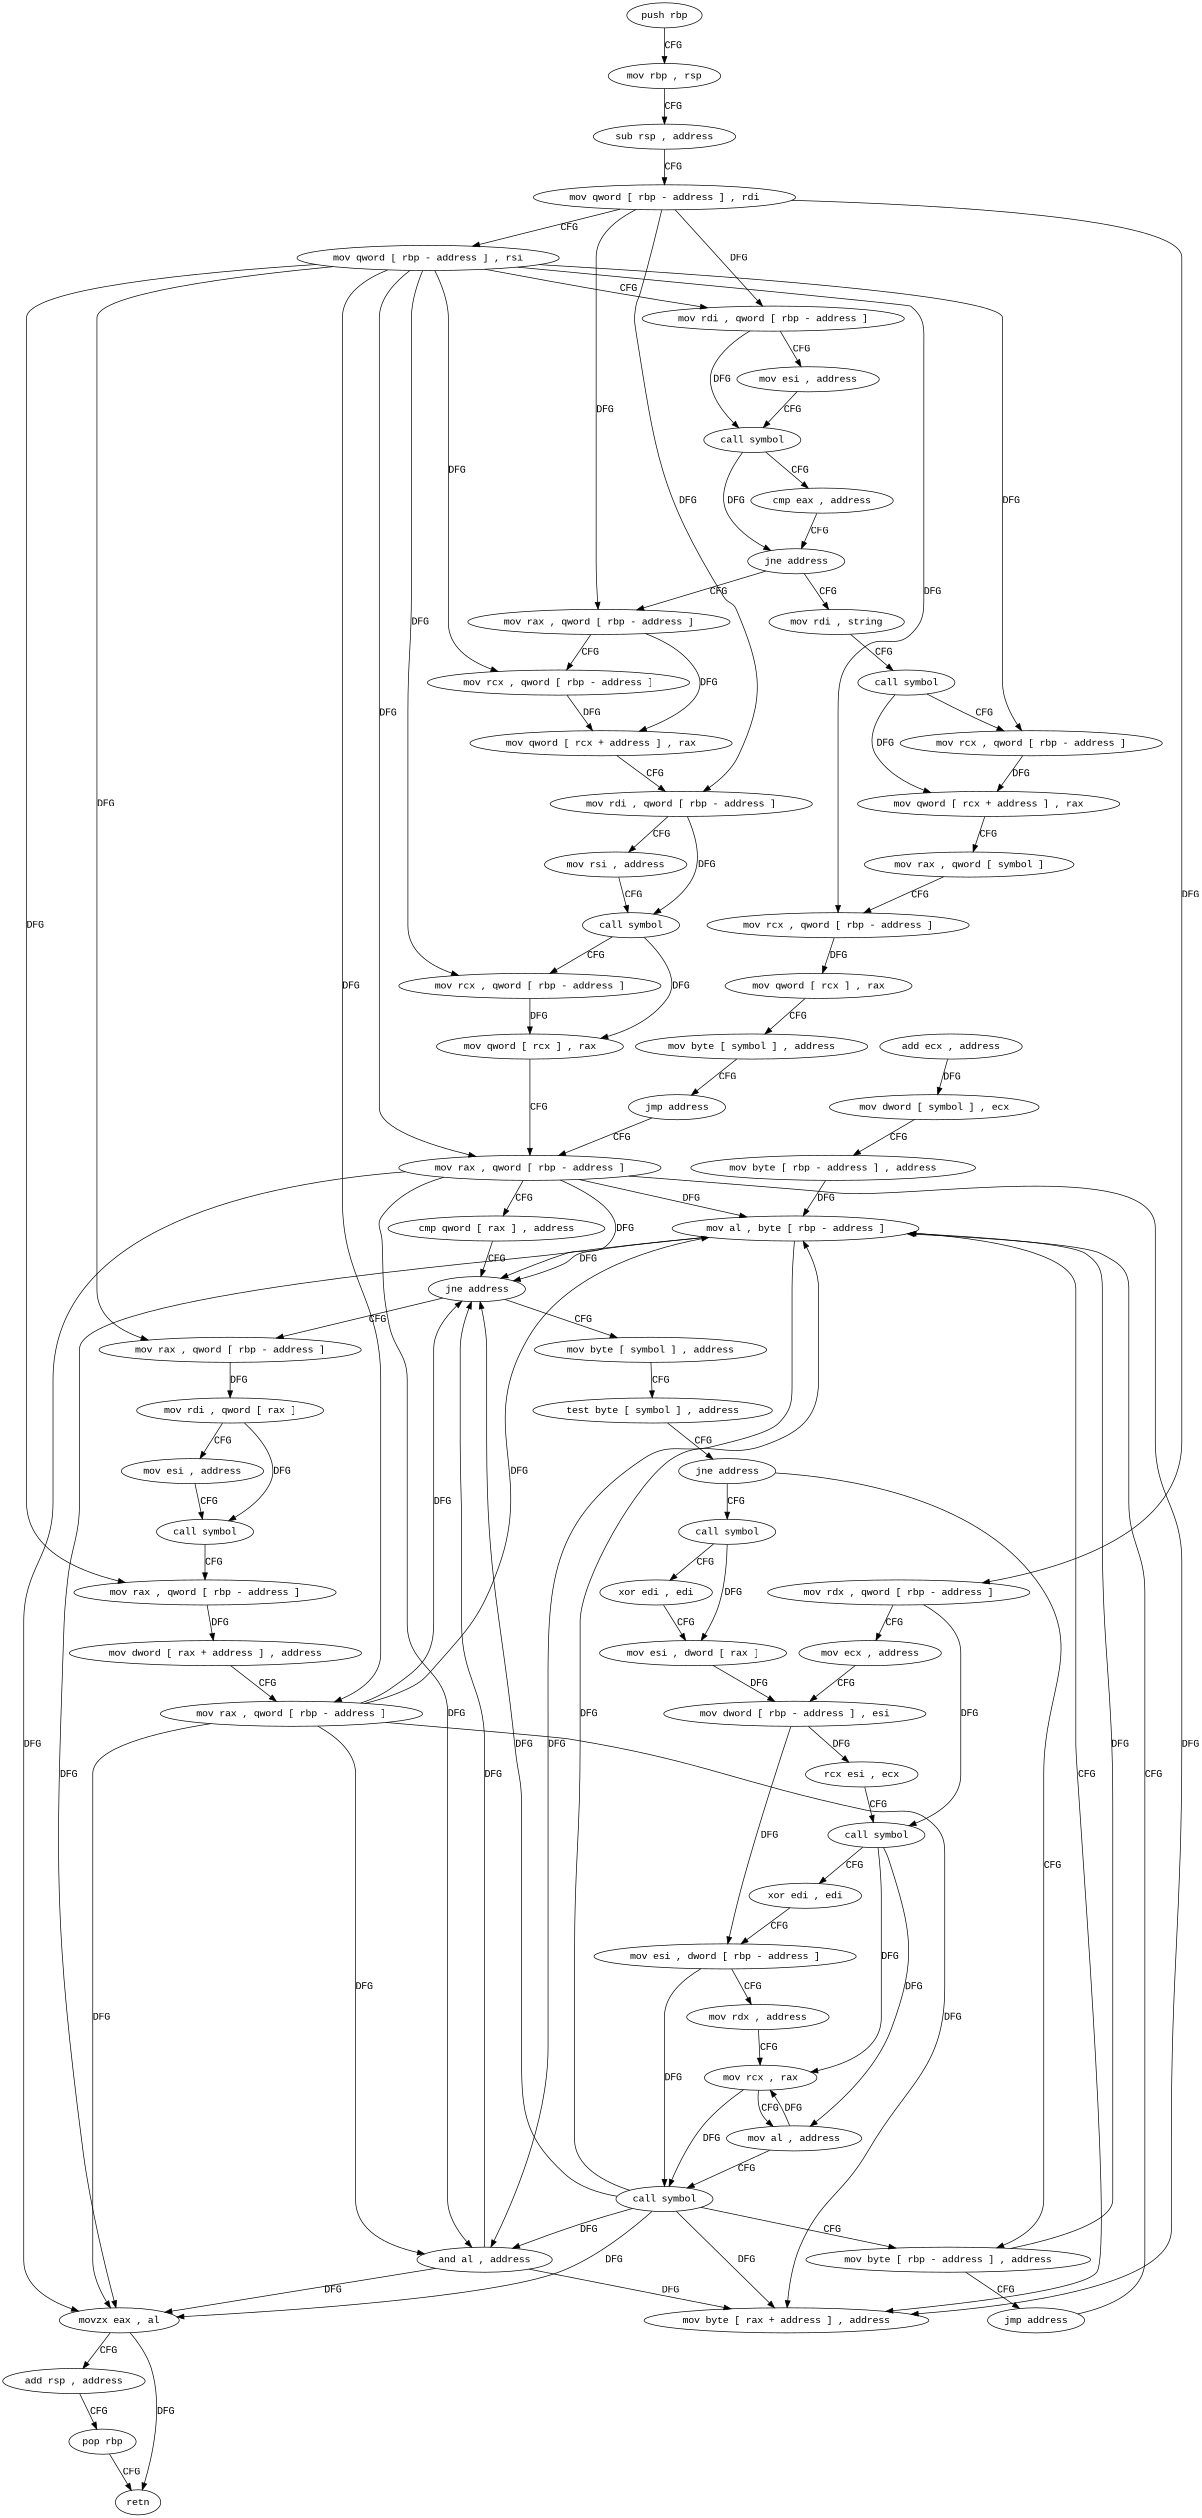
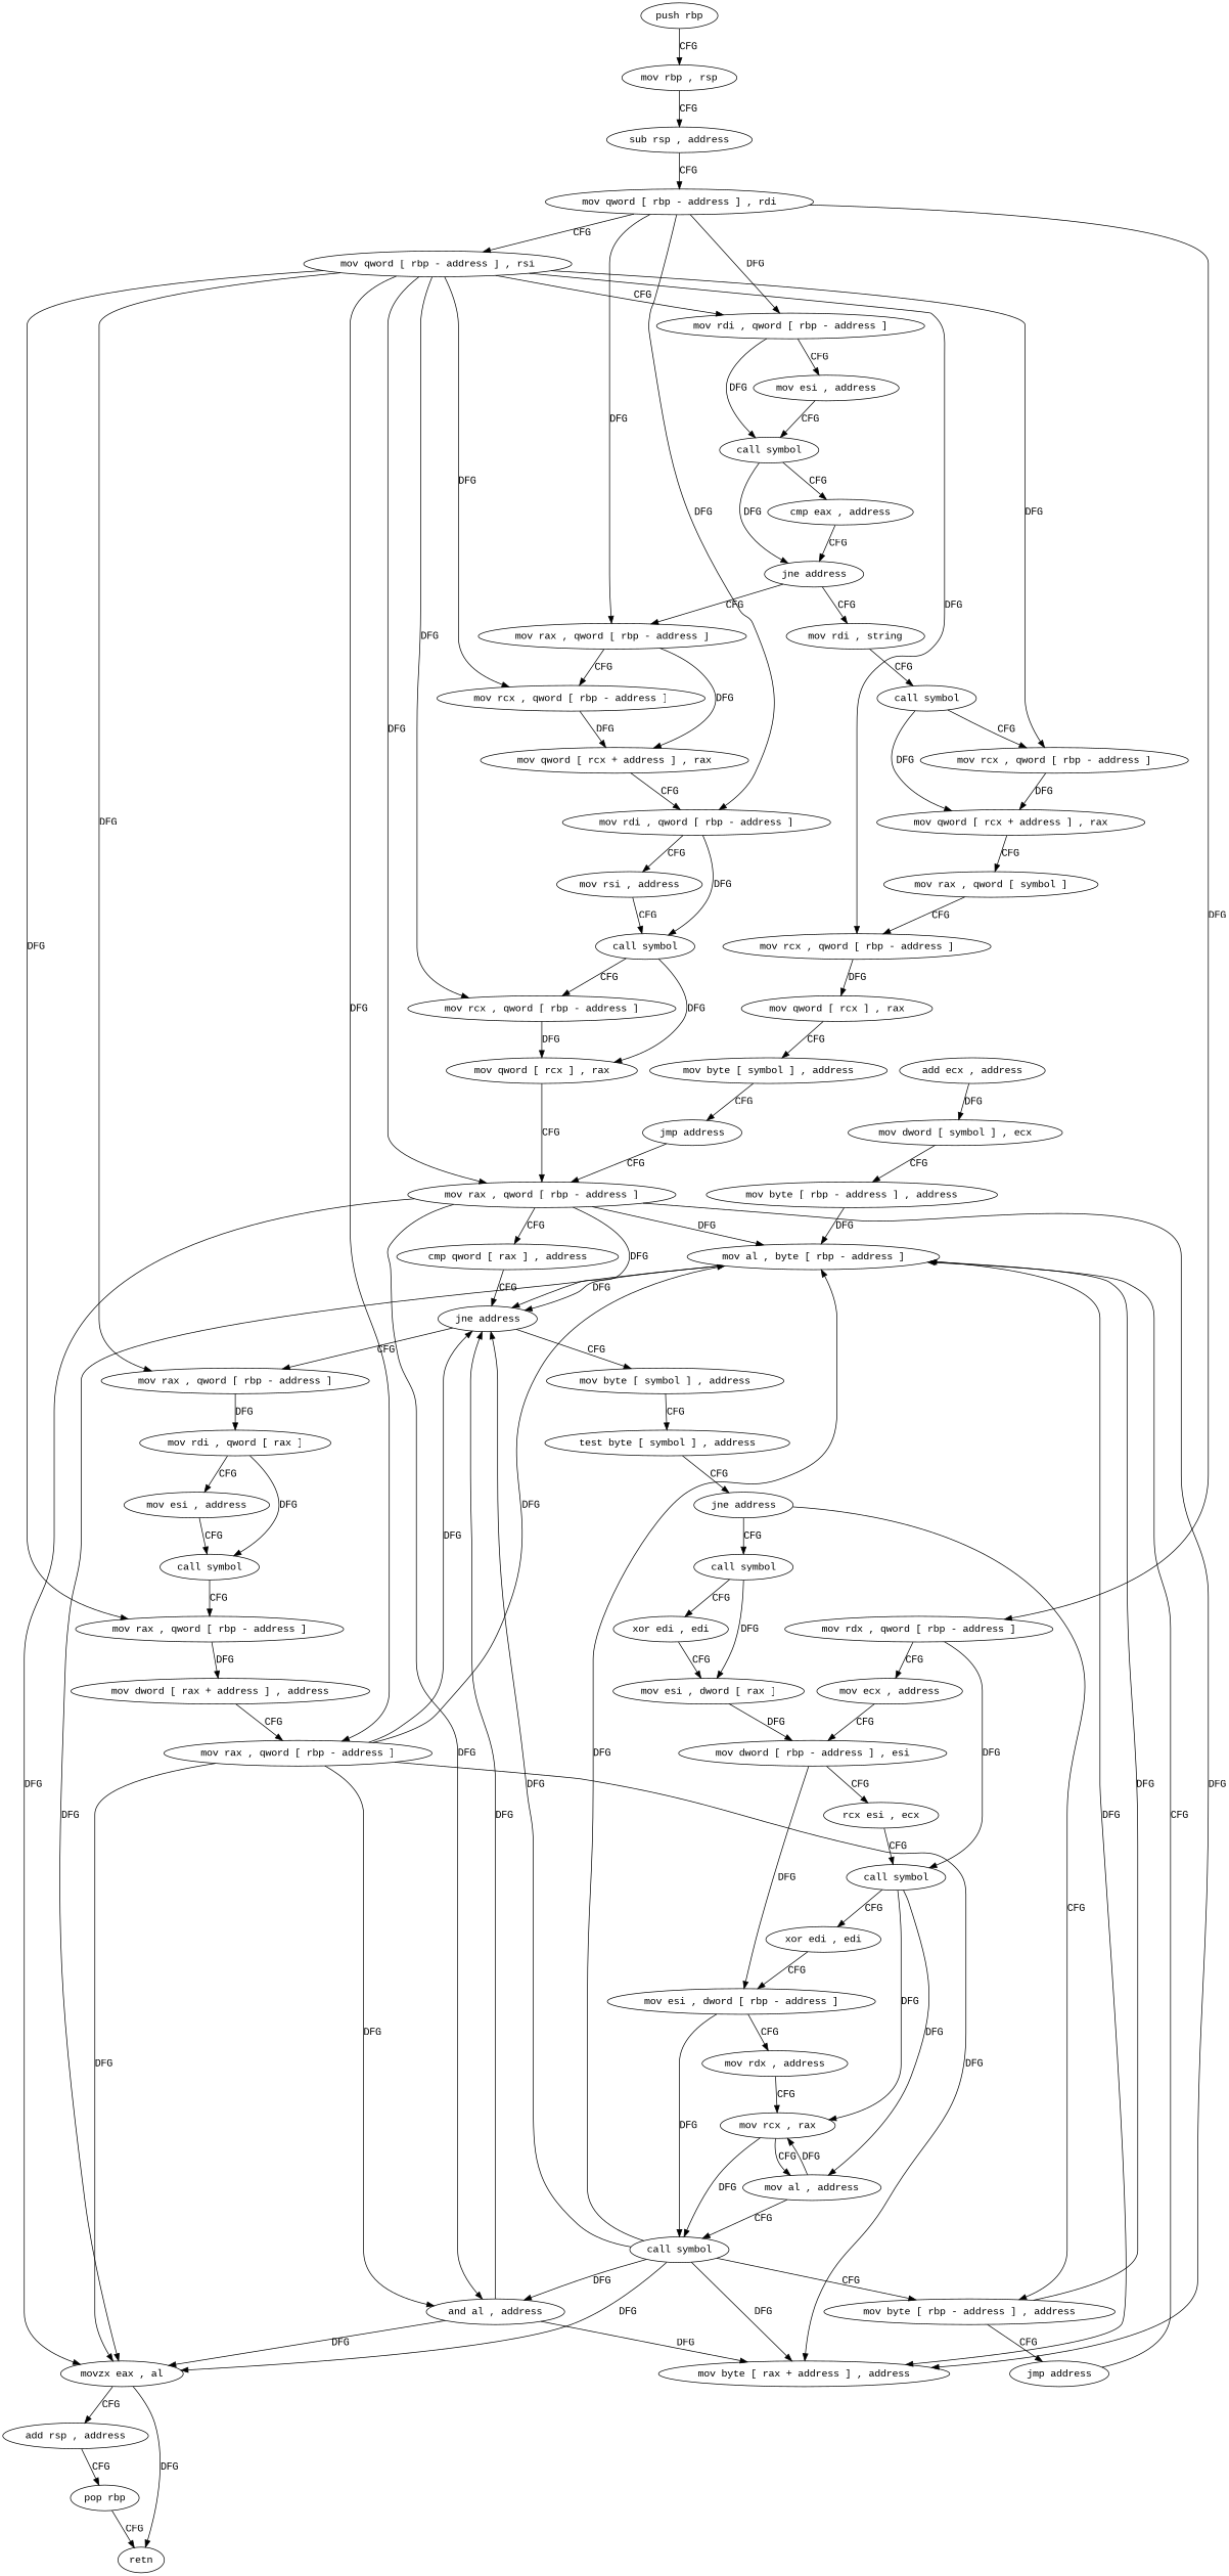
  digraph {
    fontname="Liberation Mono"
    node [fontname="Liberation Mono"]
    edge [fontname="Liberation Mono"]
    n1 [label="push rbp"]
    n2 [label="mov rbp , rsp"]
    n3 [label="sub rsp , address"]
    n4 [label="mov qword [ rbp - address ] , rdi"]
    n5 [label="mov qword [ rbp - address ] , rsi"]
    n6 [label="mov rdi , qword [ rbp - address ]"]
    n7 [label="mov rax , qword [ rbp - address ]"]
    n8 [label="mov rdi , qword [ rbp - address ]"]
    n9 [label="mov rdx , qword [ rbp - address ]"]
    n10 [label="mov rcx , qword [ rbp - address ]"]
    n11 [label="mov rcx , qword [ rbp - address ]"]
    n12 [label="mov rax , qword [ rbp - address ]"]
    n13 [label="mov rcx , qword [ rbp - address ]"]
    n14 [label="mov rcx , qword [ rbp - address ]"]
    n15 [label="mov rax , qword [ rbp - address ]"]
    n16 [label="mov rax , qword [ rbp - address ]"]
    n17 [label="mov rax , qword [ rbp - address ]"]
    n18 [label="mov esi , address"]
    n19 [label="call symbol"]
    n20 [label="mov qword [ rcx + address ] , rax"]
    n21 [label="mov rsi , address"]
    n22 [label="call symbol"]
    n23 [label="mov ecx , address"]
    n24 [label="call symbol"]
    n25 [label="mov qword [ rcx ] , rax"]
    n26 [label="mov byte [ rax + address ] , address"]
    n27 [label="mov al , byte [ rbp - address ]"]
    n28 [label="cmp qword [ rax ] , address"]
    n29 [label="jne address"]
    n30 [label="and al , address"]
    n31 [label="movzx eax , al"]
    n32 [label="mov qword [ rcx + address ] , rax"]
    n33 [label="mov qword [ rcx ] , rax"]
    n34 [label="mov rdi , qword [ rax ]"]
    n35 [label="mov dword [ rax + address ] , address"]
    n36 [label="cmp eax , address"]
    n37 [label="jne address"]
    n38 [label="mov rdi , string"]
    n39 [label="call symbol"]
    n40 [label="mov byte [ symbol ] , address"]
    n41 [label="add rsp , address"]
    n42 [label=retn]
    n43 [label="mov rax , qword [ symbol ]"]
    n44 [label="mov byte [ symbol ] , address"]
    n45 [label="jmp address"]
    n46 [label="mov esi , address"]
    n47 [label="call symbol"]
    n48 [label="add ecx , address"]
    n49 [label="mov dword [ symbol ] , ecx"]
    n50 [label="mov byte [ rbp - address ] , address"]
    n51 [label="test byte [ symbol ] , address"]
    n52 [label="jne address"]
    n53 [label="mov byte [ rbp - address ] , address"]
    n54 [label="call symbol"]
    n55 [label="jmp address"]
    n56 [label="xor edi , edi"]
    n57 [label="mov esi , dword [ rax ]"]
    n58 [label="mov dword [ rbp - address ] , esi"]
    n59 [label="rcx esi , ecx"]
    n60 [label="mov esi , dword [ rbp - address ]"]
    n61 [label="xor edi , edi"]
    n62 [label="mov rcx , rax"]
    n63 [label="mov al , address"]
    n64 [label="mov rdx , address"]
    n65 [label="call symbol"]
    n66 [label="pop rbp"]
    n1 -> n2 [label=CFG]
    n2 -> n3 [label=CFG]
    n3 -> n4 [label=CFG]
    n4 -> n5 [label=CFG]
    n4 -> n6 [label=DFG]
    n4 -> n7 [label=DFG]
    n4 -> n8 [label=DFG]
    n4 -> n9 [label=DFG]
    n5 -> n6 [label=CFG]
    n5 -> n10 [label=DFG]
    n5 -> n11 [label=DFG]
    n5 -> n12 [label=DFG]
    n5 -> n13 [label=DFG]
    n5 -> n14 [label=DFG]
    n5 -> n15 [label=DFG]
    n5 -> n16 [label=DFG]
    n5 -> n17 [label=DFG]
    n6 -> n18 [label=CFG]
    n6 -> n19 [label=DFG]
    n7 -> n10 [label=CFG]
    n7 -> n20 [label=DFG]
    n8 -> n21 [label=CFG]
    n8 -> n22 [label=DFG]
    n9 -> n23 [label=CFG]
    n9 -> n24 [label=DFG]
    n10 -> n20 [label=DFG]
    n11 -> n25 [label=DFG]
    n12 -> n26 [label=DFG]
    n12 -> n27 [label=DFG]
    n12 -> n28 [label=CFG]
    n12 -> n29 [label=DFG]
    n12 -> n30 [label=DFG]
    n12 -> n31 [label=DFG]
    n13 -> n32 [label=DFG]
    n14 -> n33 [label=DFG]
    n15 -> n34 [label=DFG]
    n16 -> n35 [label=DFG]
    n17 -> n26 [label=DFG]
    n17 -> n27 [label=DFG]
    n17 -> n29 [label=DFG]
    n17 -> n30 [label=DFG]
    n17 -> n31 [label=DFG]
    n18 -> n19 [label=CFG]
    n19 -> n36 [label=CFG]
    n19 -> n37 [label=DFG]
    n20 -> n8 [label=CFG]
    n21 -> n22 [label=CFG]
    n22 -> n11 [label=CFG]
    n22 -> n25 [label=DFG]
    n23 -> n58 [label=CFG]
    n24 -> n61 [label=CFG]
    n24 -> n62 [label=DFG]
    n24 -> n63 [label=DFG]
    n25 -> n12 [label=CFG]
-   n27 -> n26 [label=CFG]
+   n27 -> n26 [label=DFG]
    n27 -> n29 [label=DFG]
-   n27 -> n30 [label=DFG]
    n27 -> n31 [label=DFG]
    n28 -> n29 [label=CFG]
    n29 -> n15 [label=CFG]
    n29 -> n40 [label=CFG]
    n30 -> n26 [label=DFG]
    n30 -> n29 [label=DFG]
    n30 -> n31 [label=DFG]
    n31 -> n41 [label=CFG]
    n31 -> n42 [label=DFG]
    n32 -> n43 [label=CFG]
    n33 -> n44 [label=CFG]
    n34 -> n46 [label=CFG]
    n34 -> n47 [label=DFG]
    n35 -> n17 [label=CFG]
    n36 -> n37 [label=CFG]
    n37 -> n7 [label=CFG]
    n37 -> n38 [label=CFG]
    n38 -> n39 [label=CFG]
    n39 -> n13 [label=CFG]
    n39 -> n32 [label=DFG]
    n40 -> n51 [label=CFG]
    n41 -> n66 [label=CFG]
    n43 -> n14 [label=CFG]
    n44 -> n45 [label=CFG]
    n45 -> n12 [label=CFG]
    n46 -> n47 [label=CFG]
    n47 -> n16 [label=CFG]
    n48 -> n49 [label=DFG]
    n49 -> n50 [label=CFG]
    n50 -> n27 [label=DFG]
    n51 -> n52 [label=CFG]
    n52 -> n53 [label=CFG]
    n52 -> n54 [label=CFG]
    n53 -> n27 [label=DFG]
    n53 -> n55 [label=CFG]
    n54 -> n56 [label=CFG]
    n54 -> n57 [label=DFG]
    n55 -> n27 [label=CFG]
    n56 -> n57 [label=CFG]
    n57 -> n58 [label=DFG]
-   n58 -> n59 [label=DFG]
+   n58 -> n59 [label=CFG]
    n58 -> n60 [label=DFG]
    n59 -> n24 [label=CFG]
    n60 -> n64 [label=CFG]
    n60 -> n65 [label=DFG]
    n61 -> n60 [label=CFG]
    n62 -> n63 [label=CFG]
    n62 -> n65 [label=DFG]
    n63 -> n62 [label=DFG]
    n63 -> n65 [label=CFG]
    n64 -> n62 [label=CFG]
    n65 -> n26 [label=DFG]
    n65 -> n27 [label=DFG]
    n65 -> n29 [label=DFG]
    n65 -> n30 [label=DFG]
    n65 -> n31 [label=DFG]
    n65 -> n53 [label=CFG]
    n66 -> n42 [label=CFG]
  }
